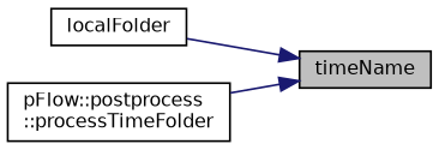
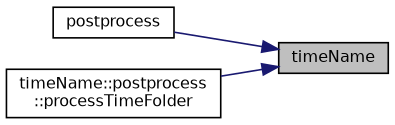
  digraph {
    rankdir=RL
    node [color=black fillcolor=white fontname=Helvetica fontsize=10 shape=record style=filled]
    edge [color=midnightblue dir=back fontname=Helvetica fontsize=10 labelfontname=Helvetica labelfontsize=10 style=solid]
    n1 [fillcolor=grey75 fontcolor=black height=0.2 label=timeName width=0.4]
-   n2 [height=0.2 label=localFolder width=0.4]
-   n3 [height=0.2 label="pFlow::postprocess\l::processTimeFolder" width=0.4]
+   n2 [height=0.2 label=postprocess width=0.4]
+   n3 [height=0.2 label="timeName::postprocess\l::processTimeFolder" width=0.4]
    n1 -> n2
    n1 -> n3
  }
